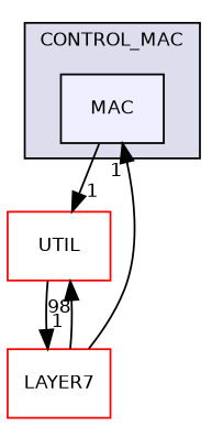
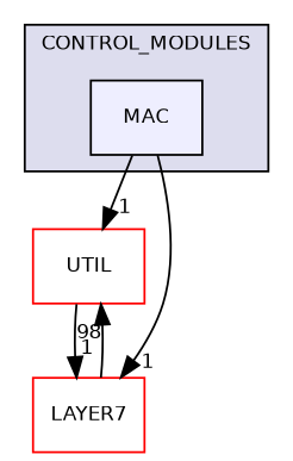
  digraph {
    compound=true
    node [fillcolor=white fontname=Helvetica fontsize=10 shape=box style=filled color=red]
    edge [headlabel=1 labeldistance=1.5 labelfontname=Helvetica labelfontsize=10]
    n1 [fillcolor="#eeeeff" label=MAC pencolor=black color=""]
    n2 [label=UTIL]
    n3 [label=LAYER7]
    subgraph cluster_1 {
      bgcolor="#ddddee"
      fontname=Helvetica
      fontsize=10
-     label=CONTROL_MAC
+     label=CONTROL_MODULES
      pencolor=black
      n1
    }
    n1 -> n2
-   n3 -> n1
+   n1 -> n3
    n2 -> n3
    n3 -> n2 [headlabel=98]
  }
